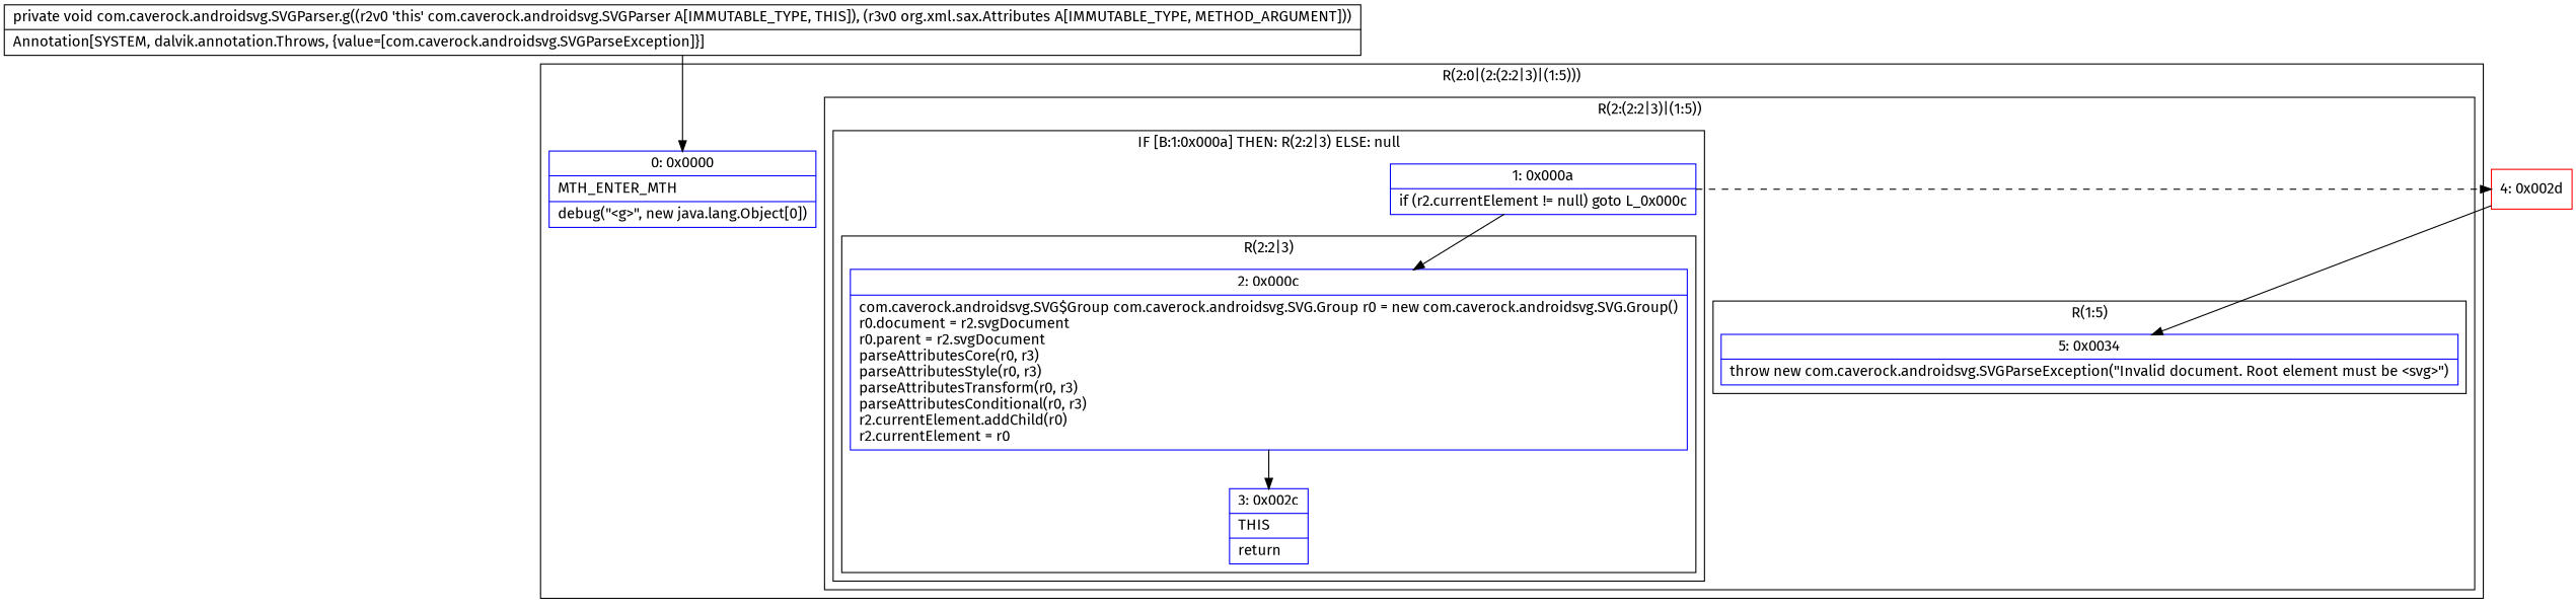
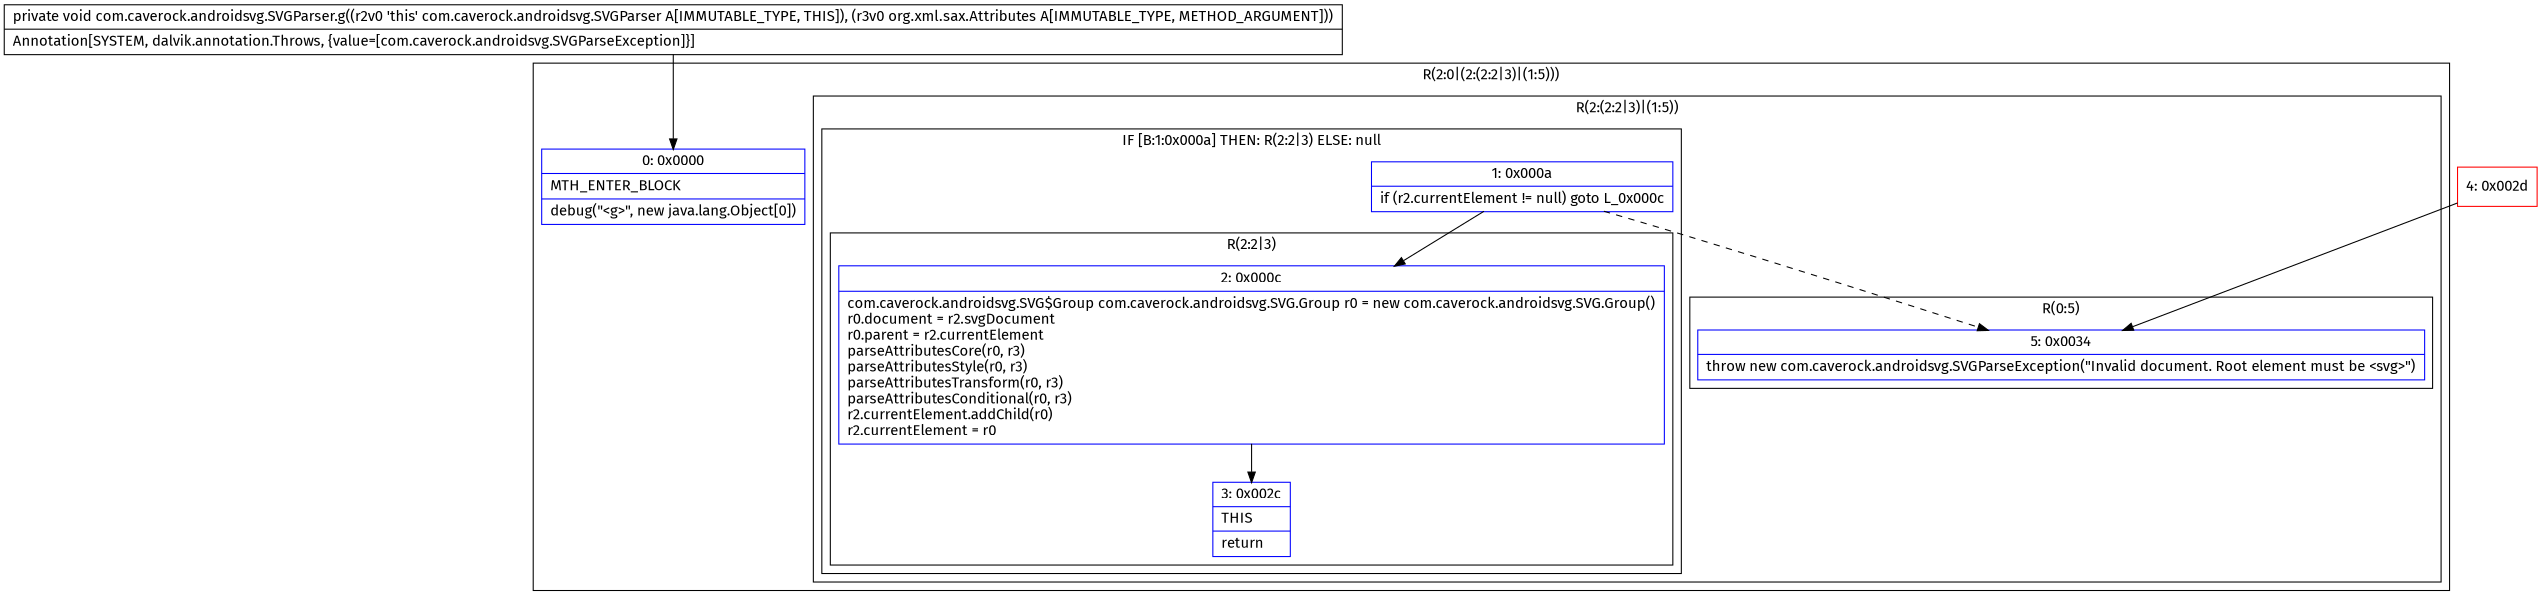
  digraph {
    fontname="Fira Sans"
    node [color=blue fontname="Fira Sans" shape=record]
    edge [fontname="Fira Sans"]
-   n1 [label="{2\:\ 0x000c|com.caverock.androidsvg.SVG$Group com.caverock.androidsvg.SVG.Group r0 = new com.caverock.androidsvg.SVG.Group()\lr0.document = r2.svgDocument\lr0.parent = r2.svgDocument\lparseAttributesCore(r0, r3)\lparseAttributesStyle(r0, r3)\lparseAttributesTransform(r0, r3)\lparseAttributesConditional(r0, r3)\lr2.currentElement.addChild(r0)\lr2.currentElement = r0\l}"]
+   n1 [label="{2\:\ 0x000c|com.caverock.androidsvg.SVG$Group com.caverock.androidsvg.SVG.Group r0 = new com.caverock.androidsvg.SVG.Group()\lr0.document = r2.svgDocument\lr0.parent = r2.currentElement\lparseAttributesCore(r0, r3)\lparseAttributesStyle(r0, r3)\lparseAttributesTransform(r0, r3)\lparseAttributesConditional(r0, r3)\lr2.currentElement.addChild(r0)\lr2.currentElement = r0\l}"]
    n2 [label="{3\:\ 0x002c|THIS\l|return\l}"]
    n3 [label="{1\:\ 0x000a|if (r2.currentElement != null) goto L_0x000c\l}"]
    n4 [label="{5\:\ 0x0034|throw new com.caverock.androidsvg.SVGParseException(\"Invalid document. Root element must be \<svg\>\")\l}"]
-   n5 [label="{0\:\ 0x0000|MTH_ENTER_MTH\l|debug(\"\<g\>\", new java.lang.Object[0])\l}"]
+   n5 [label="{0\:\ 0x0000|MTH_ENTER_BLOCK\l|debug(\"\<g\>\", new java.lang.Object[0])\l}"]
    n6 [color=red label="{4\:\ 0x002d}"]
    n7 [label="{private void com.caverock.androidsvg.SVGParser.g((r2v0 'this' com.caverock.androidsvg.SVGParser A[IMMUTABLE_TYPE, THIS]), (r3v0 org.xml.sax.Attributes A[IMMUTABLE_TYPE, METHOD_ARGUMENT]))  | Annotation[SYSTEM, dalvik.annotation.Throws, \{value=[com.caverock.androidsvg.SVGParseException]\}]\l}" color=""]
    subgraph cluster_1 {
      label="R(2:0|(2:(2:2|3)|(1:5)))"
      n5
      subgraph cluster_2 {
        label="R(2:(2:2|3)|(1:5))"
        subgraph cluster_3 {
          label="IF [B:1:0x000a] THEN: R(2:2|3) ELSE: null"
          n3
          subgraph cluster_4 {
            label="R(2:2|3)"
            n1
            n2
          }
        }
        subgraph cluster_5 {
-         label="R(1:5)"
+         label="R(0:5)"
          n4
        }
      }
    }
    n1 -> n2
    n3 -> n1
-   n3 -> n6 [style=dashed]
+   n3 -> n4 [style=dashed]
    n6 -> n4
    n7 -> n5
  }
